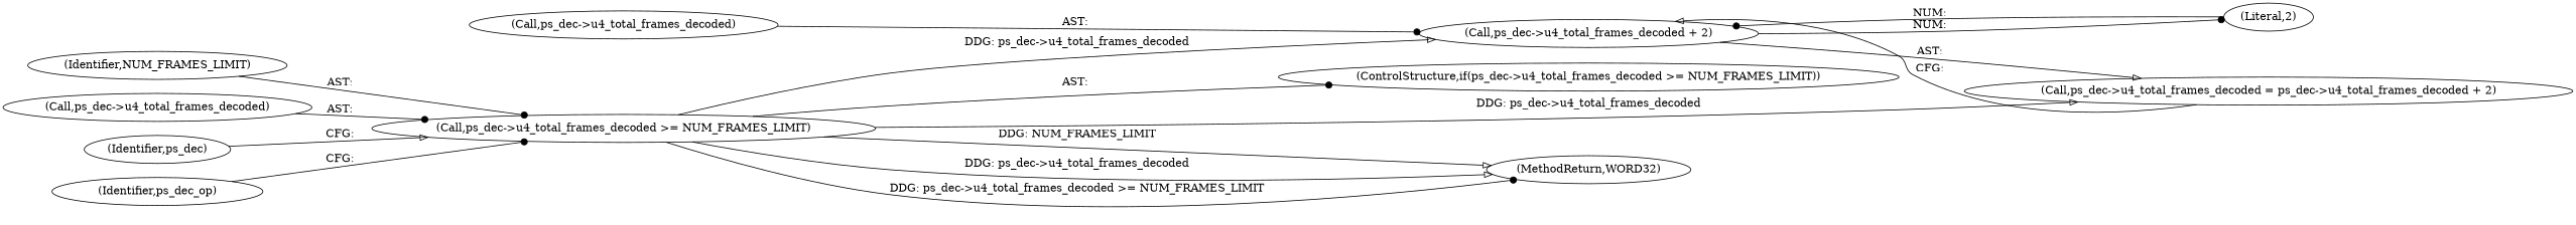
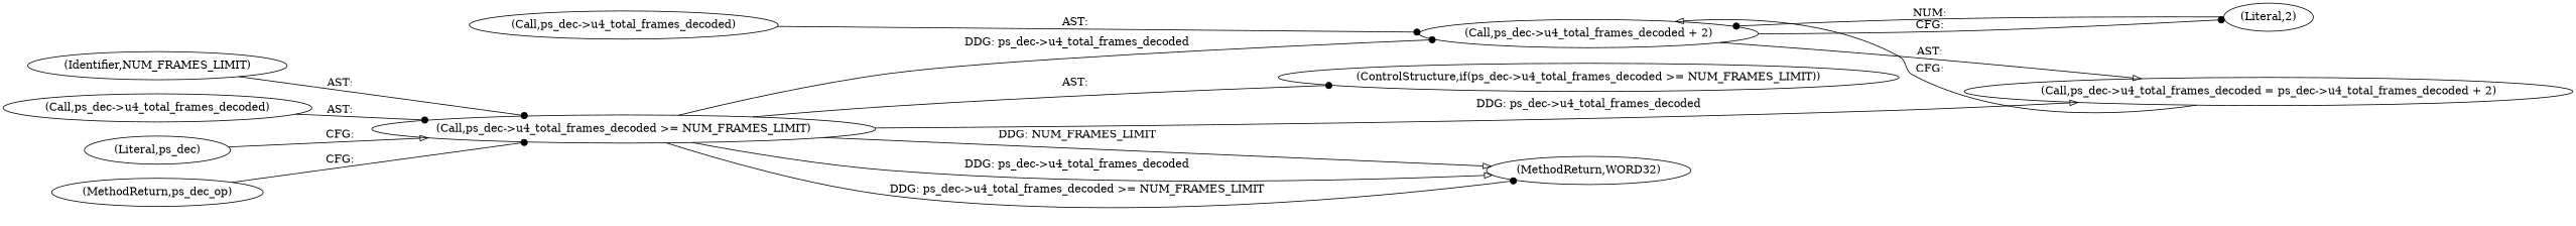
  digraph {
    rankdir=LR
    edge [arrowhead=dot]
    n1 [label="(Call,ps_dec->u4_total_frames_decoded + 2)"]
    n2 [label="(Call,ps_dec->u4_total_frames_decoded = ps_dec->u4_total_frames_decoded + 2)"]
    n3 [label="(Literal,2)"]
    n4 [label="(Call,ps_dec->u4_total_frames_decoded >= NUM_FRAMES_LIMIT)"]
    n5 [label="(MethodReturn,WORD32)"]
    n6 [label="(ControlStructure,if(ps_dec->u4_total_frames_decoded >= NUM_FRAMES_LIMIT))"]
    n7 [label="(Identifier,NUM_FRAMES_LIMIT)"]
    n8 [label="(Call,ps_dec->u4_total_frames_decoded)"]
    n9 [label="(Call,ps_dec->u4_total_frames_decoded)"]
-   n10 [label="(Identifier,ps_dec)"]
-   n11 [label="(Identifier,ps_dec_op)"]
+   n10 [label="(Literal,ps_dec)"]
+   n11 [label="(MethodReturn,ps_dec_op)"]
    n1 -> n2 [arrowhead=onormal label="AST: "]
-   n1 -> n3 [label="NUM: "]
+   n1 -> n3 [label="CFG: "]
    n2 -> n1 [arrowhead=onormal label="CFG: "]
    n3 -> n1 [label="NUM: "]
-   n4 -> n1 [arrowhead=onormal label="DDG: ps_dec->u4_total_frames_decoded"]
+   n4 -> n1 [label="DDG: ps_dec->u4_total_frames_decoded"]
    n4 -> n2 [arrowhead=onormal label="DDG: ps_dec->u4_total_frames_decoded"]
    n4 -> n5 [arrowhead=onormal label="DDG: NUM_FRAMES_LIMIT"]
    n4 -> n5 [arrowhead=onormal label="DDG: ps_dec->u4_total_frames_decoded"]
    n4 -> n5 [label="DDG: ps_dec->u4_total_frames_decoded >= NUM_FRAMES_LIMIT"]
    n4 -> n6 [label="AST: "]
    n7 -> n4 [label="AST: "]
    n8 -> n1 [label="AST: "]
    n9 -> n4 [label="AST: "]
    n10 -> n4 [arrowhead=onormal label="CFG: "]
    n11 -> n4 [label="CFG: "]
  }
